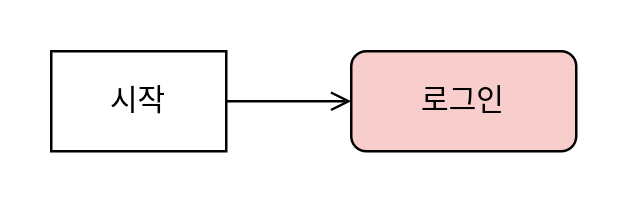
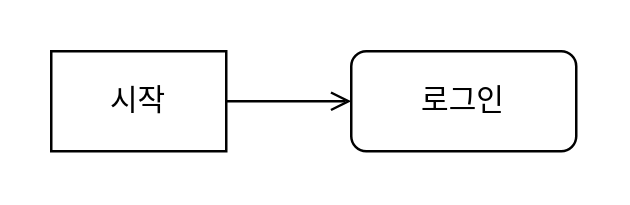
  <mxCell id="0" />
  <mxCell id="1" parent="0" />
  <mxCell id="2" value="시작" style="rounded=0;whiteSpace=wrap;html=1;" vertex="1" parent="1"><mxGeometry x="20" y="20" width="70" height="40" as="geometry" /></mxCell>
- <mxCell id="3" value="로그인" style="rounded=1;whiteSpace=wrap;html=1;fillColor=#f8cecc;" vertex="1" parent="1"><mxGeometry x="140" y="20" width="90" height="40" as="geometry" /></mxCell>
+ <mxCell id="3" value="로그인" style="rounded=1;whiteSpace=wrap;html=1;" vertex="1" parent="1"><mxGeometry x="140" y="20" width="90" height="40" as="geometry" /></mxCell>
  <mxCell id="4" value="" style="endArrow=open;html=1;rounded=0;exitX=1;exitY=0.5;exitDx=0;exitDy=0;entryX=0;entryY=0.5;entryDx=0;entryDy=0;" edge="1" parent="1" source="2" target="3"><mxGeometry width="50" height="50" relative="1" as="geometry"><mxPoint x="340" y="200" as="sourcePoint" /><mxPoint x="390" y="150" as="targetPoint" /></mxGeometry></mxCell>
